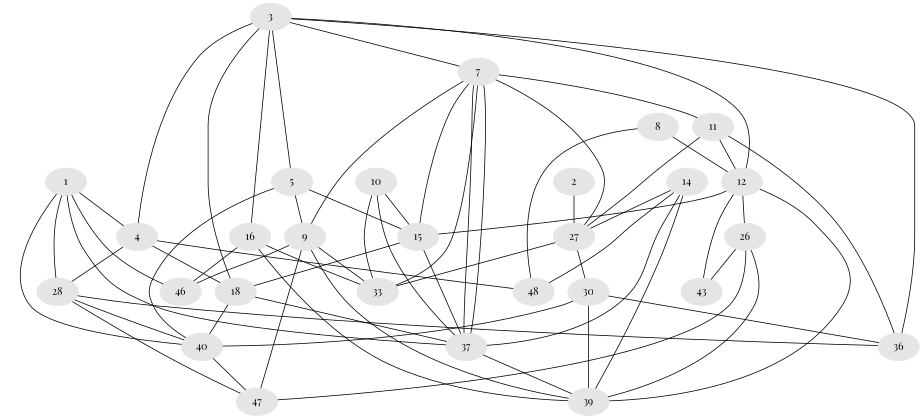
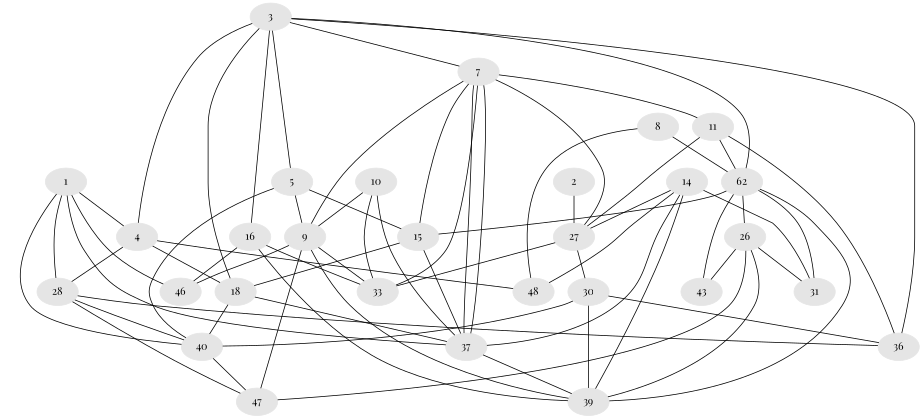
  graph {
    fontname="Playfair Display"
    node [color=gray90 fontname="Playfair Display" style=filled]
    edge [fontname="Playfair Display"]
    1 [super="+6"]
    4 [super="+23"]
    28 [super="+35"]
    37 [super="+49"]
    40 [super="+42"]
    46
    18 [super="+21"]
    48
    36 [super="+44"]
    47
    39 [super="+45"]
    27 [super="+50"]
    2
    30 [super="+51"]
    33 [super="+41"]
    3 [super="+13"]
    5 [super="+22"]
    7 [super="+34"]
-   12 [super="+20"]
+   12 [super="+20" label=62]
    16 [super="+26"]
    9 [super="+32"]
    15 [super="+17"]
    11
    n24 [label=26 super="+29"]
+   31
    43
    8
    10
    14 [super="+19"]
    1 -- 4
    1 -- 28
    1 -- 37
    1 -- 40
    1 -- 46
    4 -- 28
    4 -- 18
    4 -- 48 [weight=2]
    28 -- 40
    28 -- 36
    28 -- 47
    37 -- 39
    40 -- 47
    18 -- 37
    18 -- 40
    27 -- 30
    27 -- 33
    2 -- 27
    30 -- 40
    30 -- 36
    30 -- 39 [weight=2]
    3 -- 4
    3 -- 18
    3 -- 36
    3 -- 5
    3 -- 7
    3 -- 12
    3 -- 16 [weight=2]
    5 -- 40
    5 -- 9
    5 -- 15 [weight=2]
    7 -- 37
    7 -- 37
    7 -- 27
    7 -- 33
    7 -- 9
    7 -- 15
    7 -- 11
    12 -- 39
    12 -- 15
    12 -- n24
+   12 -- 31
    12 -- 43 [weight=2]
    16 -- 46
    16 -- 39
    16 -- 33
    9 -- 46
    9 -- 47
    9 -- 39
    9 -- 33
    15 -- 37
    15 -- 18
    11 -- 36
    11 -- 27
    11 -- 12
    n24 -- 47
    n24 -- 39
+   n24 -- 31
    n24 -- 43
    8 -- 48
    8 -- 12
    10 -- 37
    10 -- 33
-   10 -- 15
+   10 -- 9
    14 -- 37
    14 -- 48
    14 -- 39
    14 -- 27
+   14 -- 31 [weight=2]
  }
